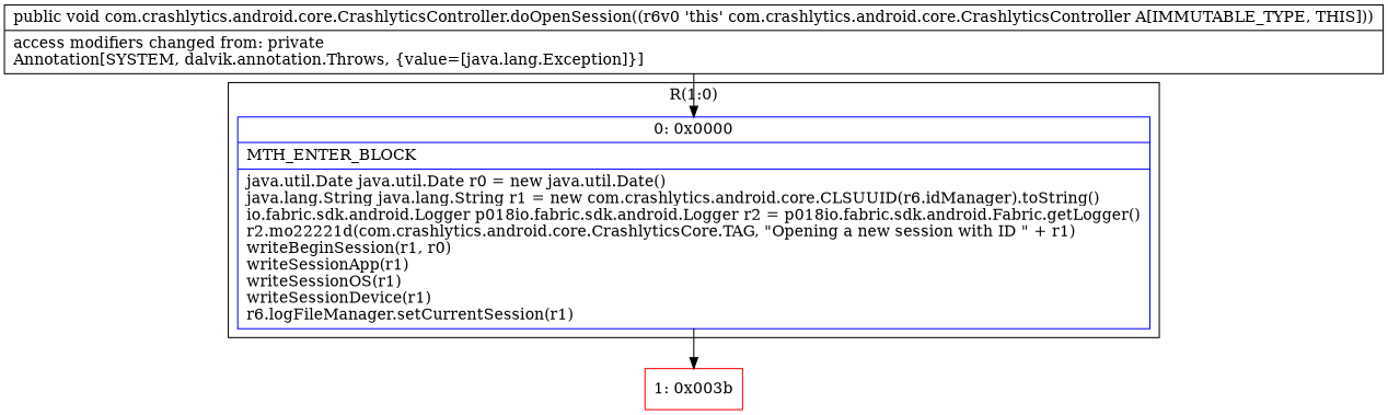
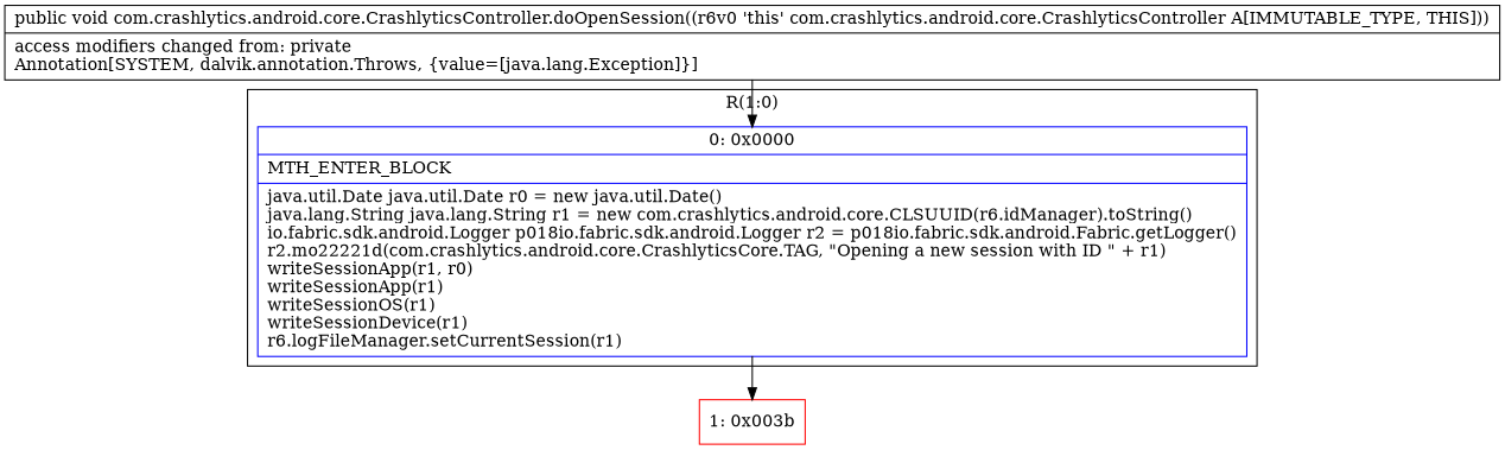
  digraph {
    node [shape=record]
-   n1 [color=blue label="{0\:\ 0x0000|MTH_ENTER_BLOCK\l|java.util.Date java.util.Date r0 = new java.util.Date()\ljava.lang.String java.lang.String r1 = new com.crashlytics.android.core.CLSUUID(r6.idManager).toString()\lio.fabric.sdk.android.Logger p018io.fabric.sdk.android.Logger r2 = p018io.fabric.sdk.android.Fabric.getLogger()\lr2.mo22221d(com.crashlytics.android.core.CrashlyticsCore.TAG, \"Opening a new session with ID \" + r1)\lwriteBeginSession(r1, r0)\lwriteSessionApp(r1)\lwriteSessionOS(r1)\lwriteSessionDevice(r1)\lr6.logFileManager.setCurrentSession(r1)\l}"]
+   n1 [color=blue label="{0\:\ 0x0000|MTH_ENTER_BLOCK\l|java.util.Date java.util.Date r0 = new java.util.Date()\ljava.lang.String java.lang.String r1 = new com.crashlytics.android.core.CLSUUID(r6.idManager).toString()\lio.fabric.sdk.android.Logger p018io.fabric.sdk.android.Logger r2 = p018io.fabric.sdk.android.Fabric.getLogger()\lr2.mo22221d(com.crashlytics.android.core.CrashlyticsCore.TAG, \"Opening a new session with ID \" + r1)\lwriteSessionApp(r1, r0)\lwriteSessionApp(r1)\lwriteSessionOS(r1)\lwriteSessionDevice(r1)\lr6.logFileManager.setCurrentSession(r1)\l}"]
    n2 [color=red label="{1\:\ 0x003b}"]
    n3 [label="{public void com.crashlytics.android.core.CrashlyticsController.doOpenSession((r6v0 'this' com.crashlytics.android.core.CrashlyticsController A[IMMUTABLE_TYPE, THIS]))  | access modifiers changed from: private\lAnnotation[SYSTEM, dalvik.annotation.Throws, \{value=[java.lang.Exception]\}]\l}"]
    subgraph cluster_1 {
      label="R(1:0)"
      n1
    }
    n1 -> n2
    n3 -> n1
  }
